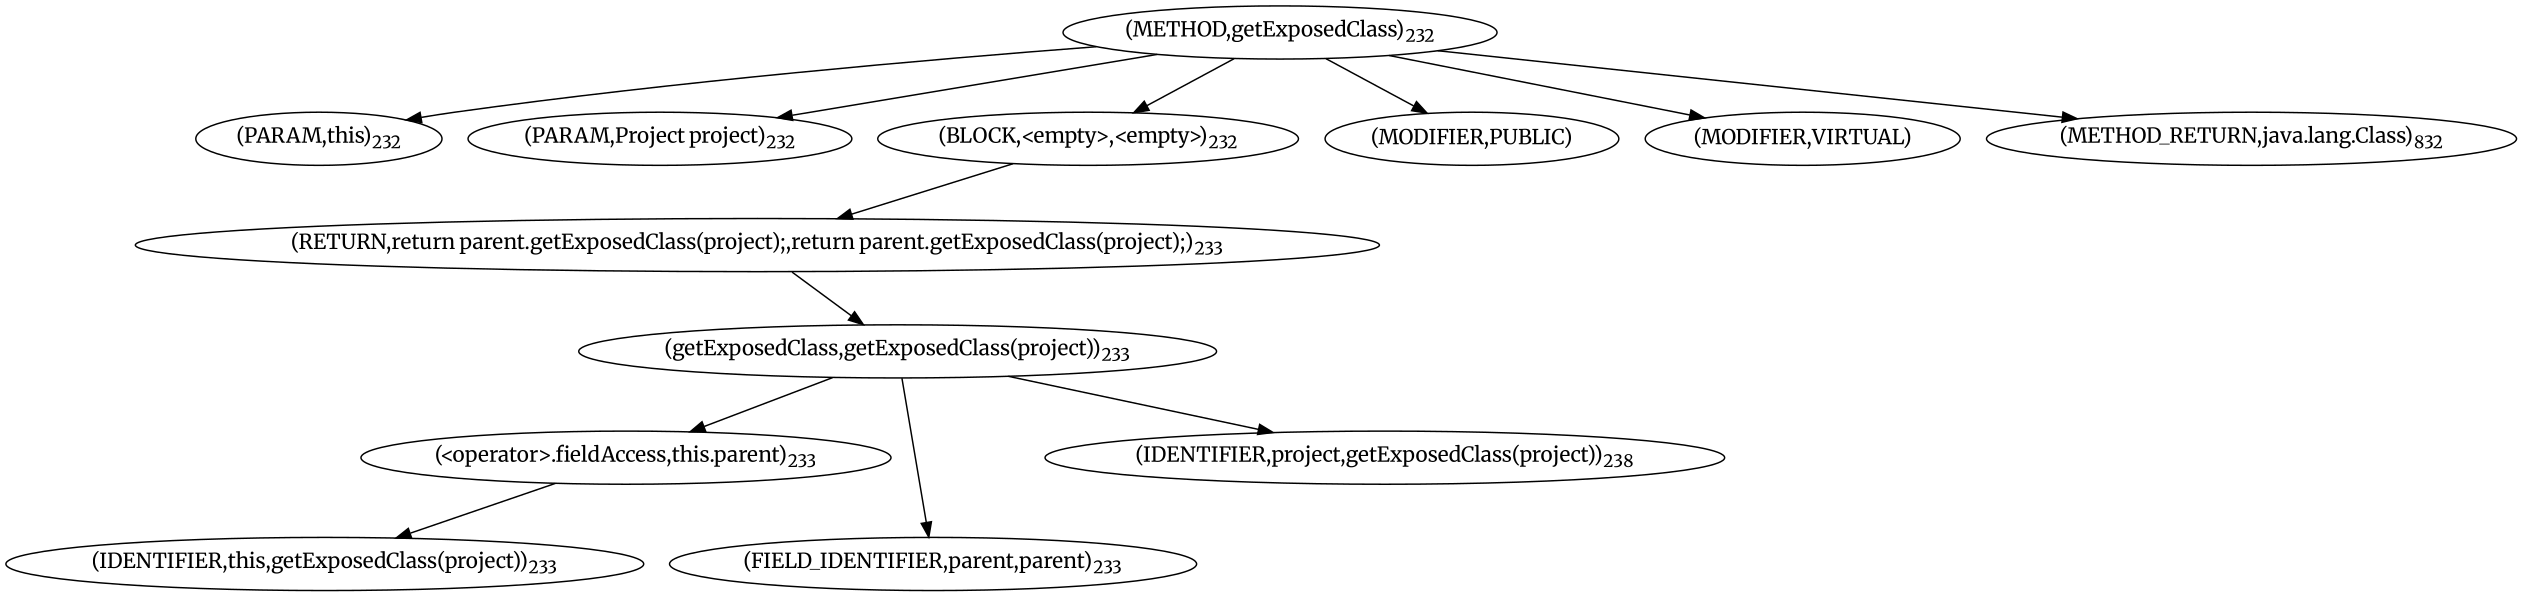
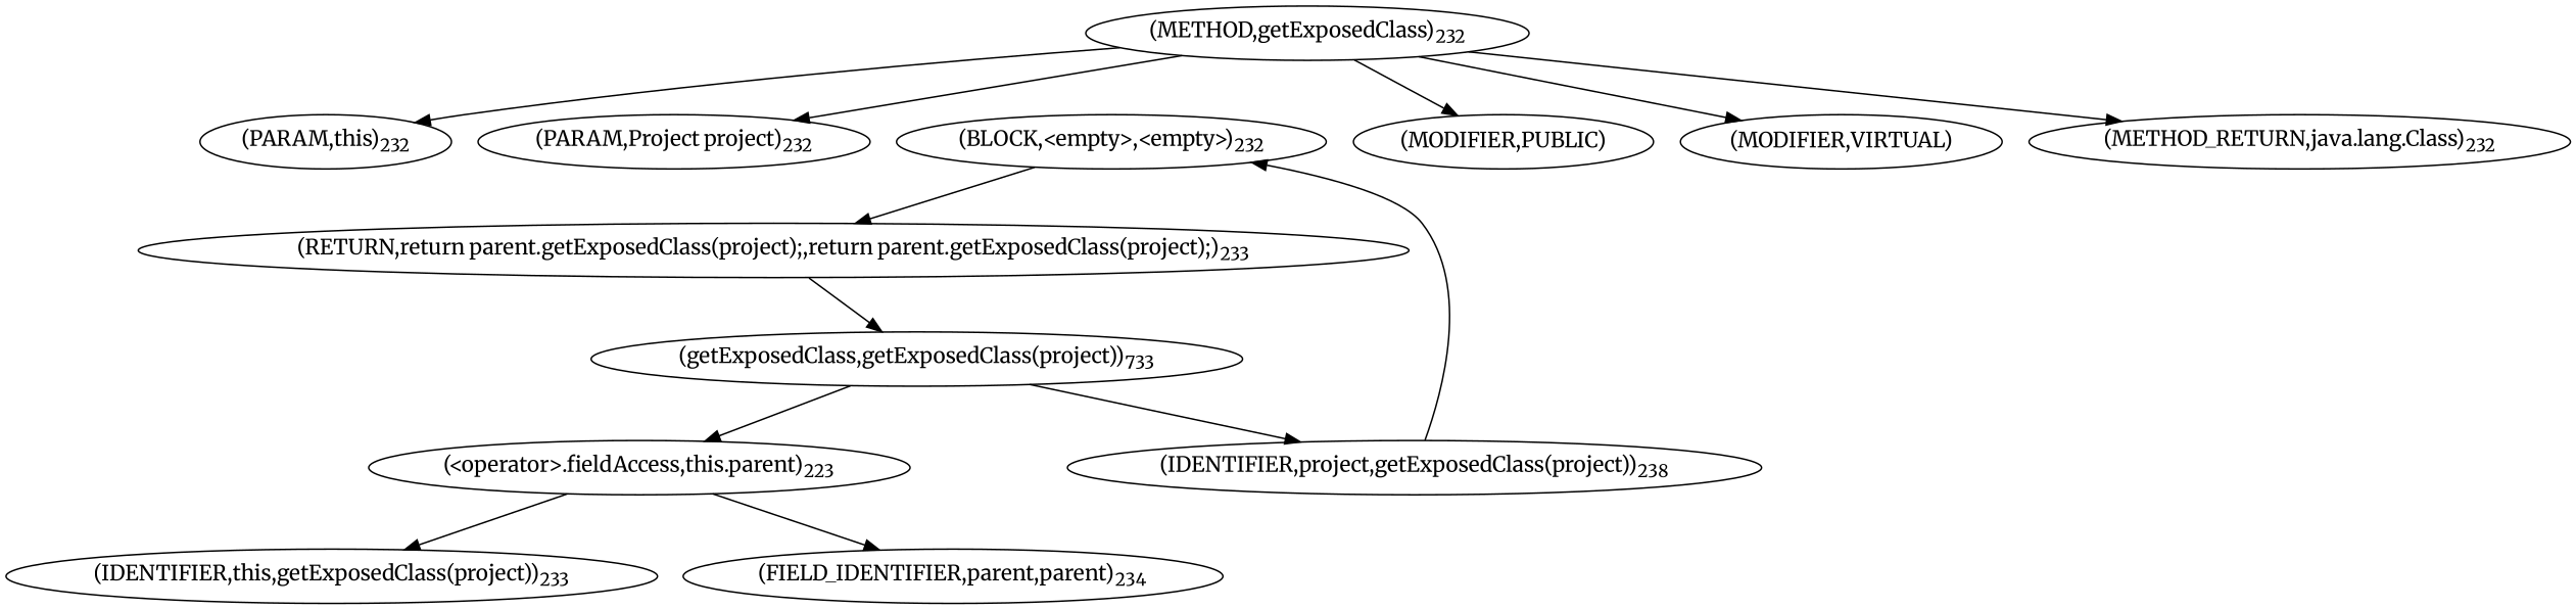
  digraph {
    fontname=Merriweather
    node [fontname=Merriweather]
    edge [fontname=Merriweather]
    n1 [label=<(METHOD,getExposedClass)<SUB>232</SUB>>]
    n2 [label=<(PARAM,this)<SUB>232</SUB>>]
    n3 [label=<(PARAM,Project project)<SUB>232</SUB>>]
    n4 [label=<(BLOCK,&lt;empty&gt;,&lt;empty&gt;)<SUB>232</SUB>>]
    n5 [label=<(MODIFIER,PUBLIC)>]
    n6 [label=<(MODIFIER,VIRTUAL)>]
-   n7 [label=<(METHOD_RETURN,java.lang.Class)<SUB>832</SUB>>]
+   n7 [label=<(METHOD_RETURN,java.lang.Class)<SUB>232</SUB>>]
    n8 [label=<(RETURN,return parent.getExposedClass(project);,return parent.getExposedClass(project);)<SUB>233</SUB>>]
-   n9 [label=<(getExposedClass,getExposedClass(project))<SUB>233</SUB>>]
-   n10 [label=<(&lt;operator&gt;.fieldAccess,this.parent)<SUB>233</SUB>>]
+   n9 [label=<(getExposedClass,getExposedClass(project))<SUB>733</SUB>>]
+   n10 [label=<(&lt;operator&gt;.fieldAccess,this.parent)<SUB>223</SUB>>]
    n11 [label=<(IDENTIFIER,project,getExposedClass(project))<SUB>238</SUB>>]
    n12 [label=<(IDENTIFIER,this,getExposedClass(project))<SUB>233</SUB>>]
-   n13 [label=<(FIELD_IDENTIFIER,parent,parent)<SUB>233</SUB>>]
+   n13 [label=<(FIELD_IDENTIFIER,parent,parent)<SUB>234</SUB>>]
    n1 -> n2
    n1 -> n3
-   n1 -> n4
+   n11 -> n4
    n1 -> n5
    n1 -> n6
    n1 -> n7
    n4 -> n8
    n8 -> n9
    n9 -> n10
    n9 -> n11
    n10 -> n12
-   n9 -> n13
+   n10 -> n13
  }
